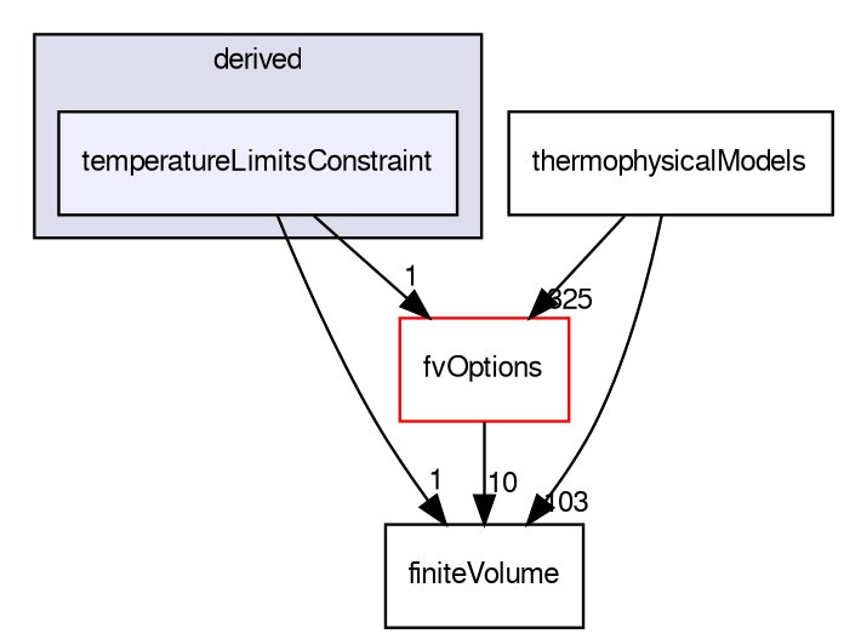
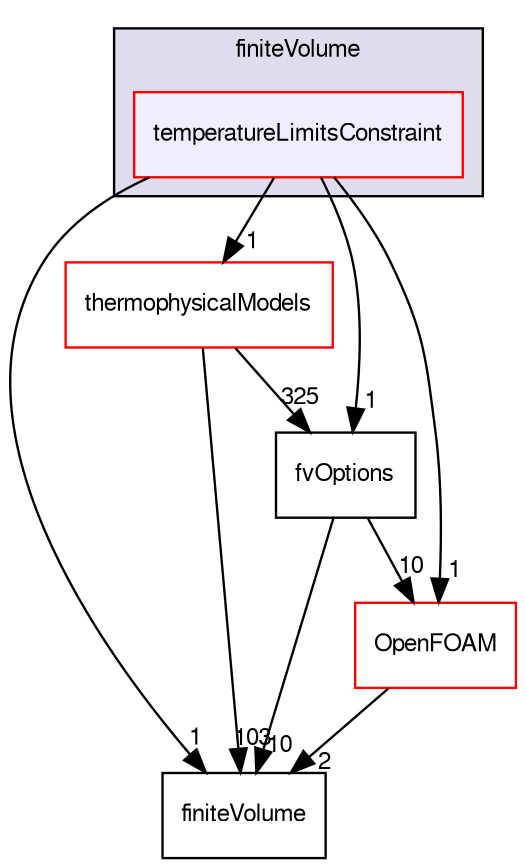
  digraph {
    compound=true
    node [fontname=FreeSans fontsize=10 shape=box]
    edge [headlabel=1 labeldistance=1.5 labelfontname=FreeSans labelfontsize=10]
-   n1 [fillcolor="#eeeeff" label=temperatureLimitsConstraint pencolor=black style=filled]
+   n1 [fillcolor="#eeeeff" label=temperatureLimitsConstraint pencolor=black style=filled color=red]
    n2 [color=black label=finiteVolume]
-   n3 [color=black label=thermophysicalModels]
-   n5 [label=fvOptions color=red]
+   n3 [color=red label=thermophysicalModels]
+   n4 [color=red label=OpenFOAM]
+   n5 [label=fvOptions]
    subgraph cluster_1 {
      bgcolor="#ddddee"
      fontname=FreeSans
      fontsize=10
-     label=derived
+     label=finiteVolume
      pencolor=black
      n1
    }
    n1 -> n2
+   n1 -> n3
+   n1 -> n4
    n1 -> n5
    n3 -> n2 [headlabel=103]
    n3 -> n5 [headlabel=325]
+   n4 -> n2 [headlabel=2]
    n5 -> n2 [headlabel=10]
+   n5 -> n4 [headlabel=10]
  }
